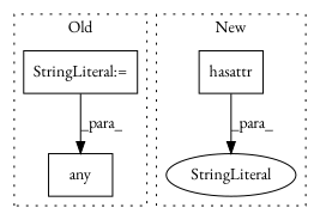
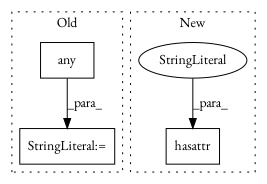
  digraph {
    fontname="EB Garamond"
    node [a=32 fontname="EB Garamond" shape=box]
    edge [fontname="EB Garamond"]
    n1 [l="4,1" label=any s="21585,21618"]
    n2 [a=7 l=1 label="StringLiteral:=" s=21266]
    n3 [l="8,1" label=hasattr s="20792,20838"]
    n4 [a=45 l=15 label=StringLiteral s=20823 shape=ellipse]
    subgraph cluster_1 {
      label=Old
      style=dotted
      n1
      n2
    }
    subgraph cluster_2 {
      label=New
      style=dotted
      n3
      n4
    }
-   n2 -> n1 [label=_para_]
-   n3 -> n4 [label=_para_]
+   n1 -> n2 [label=_para_]
+   n4 -> n3 [label=_para_]
  }
